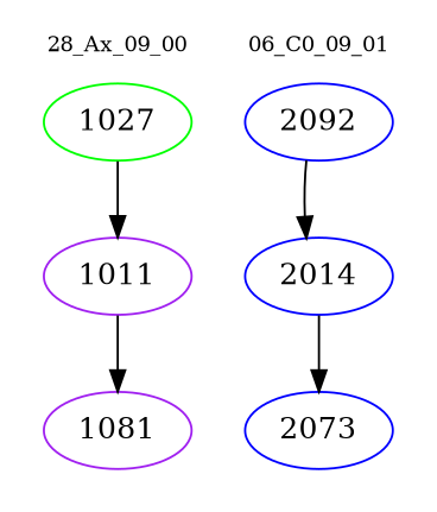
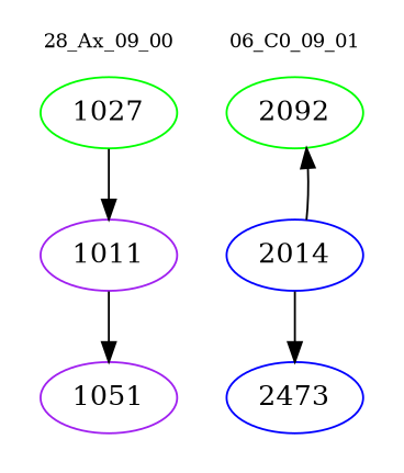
  digraph {
    fontname="DejaVu Serif"
    node [color=green fontname="DejaVu Serif"]
    edge [color=black fontname="DejaVu Serif"]
    n1 [label=1027]
    n2 [color=purple label=1011]
-   n3 [color=purple label=1081]
-   n4 [color=blue label=2092]
+   n3 [color=purple label=1051]
+   n4 [label=2092]
    n5 [color=blue label=2014]
-   n6 [color=blue label=2073]
+   n6 [color=blue label=2473]
    subgraph cluster_1 {
      color=white
      fontsize=10
      label="28_Ax_09_00"
      n1
      n2
      n3
    }
    subgraph cluster_2 {
      color=white
      fontsize=10
      label="06_C0_09_01"
      n4
      n5
      n6
    }
    n1 -> n2
    n2 -> n3
-   n4 -> n5
+   n5 -> n4
    n5 -> n6
  }
